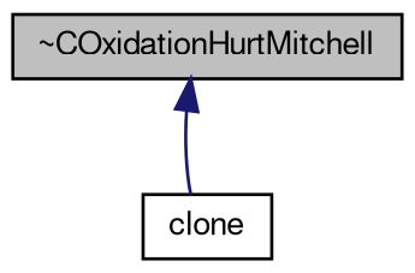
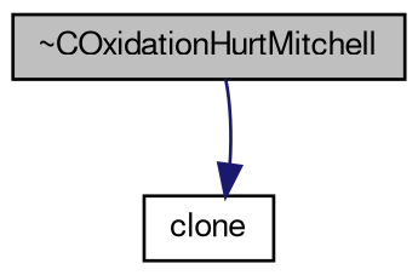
  digraph {
    rankdir=TB
    node [color=black fontname=FreeSans fontsize=10 shape=record]
    n1 [fillcolor=grey75 fontcolor=black height=0.2 label="~COxidationHurtMitchell" style=filled width=0.4]
    n2 [height=0.2 label=clone width=0.4]
-   n1 -> n2 [color=midnightblue dir=back fontname=FreeSans fontsize=10 labelfontname=FreeSans labelfontsize=10 style=solid]
+   n2 -> n1 [color=midnightblue dir=back fontname=FreeSans fontsize=10 labelfontname=FreeSans labelfontsize=10 style=solid]
  }
